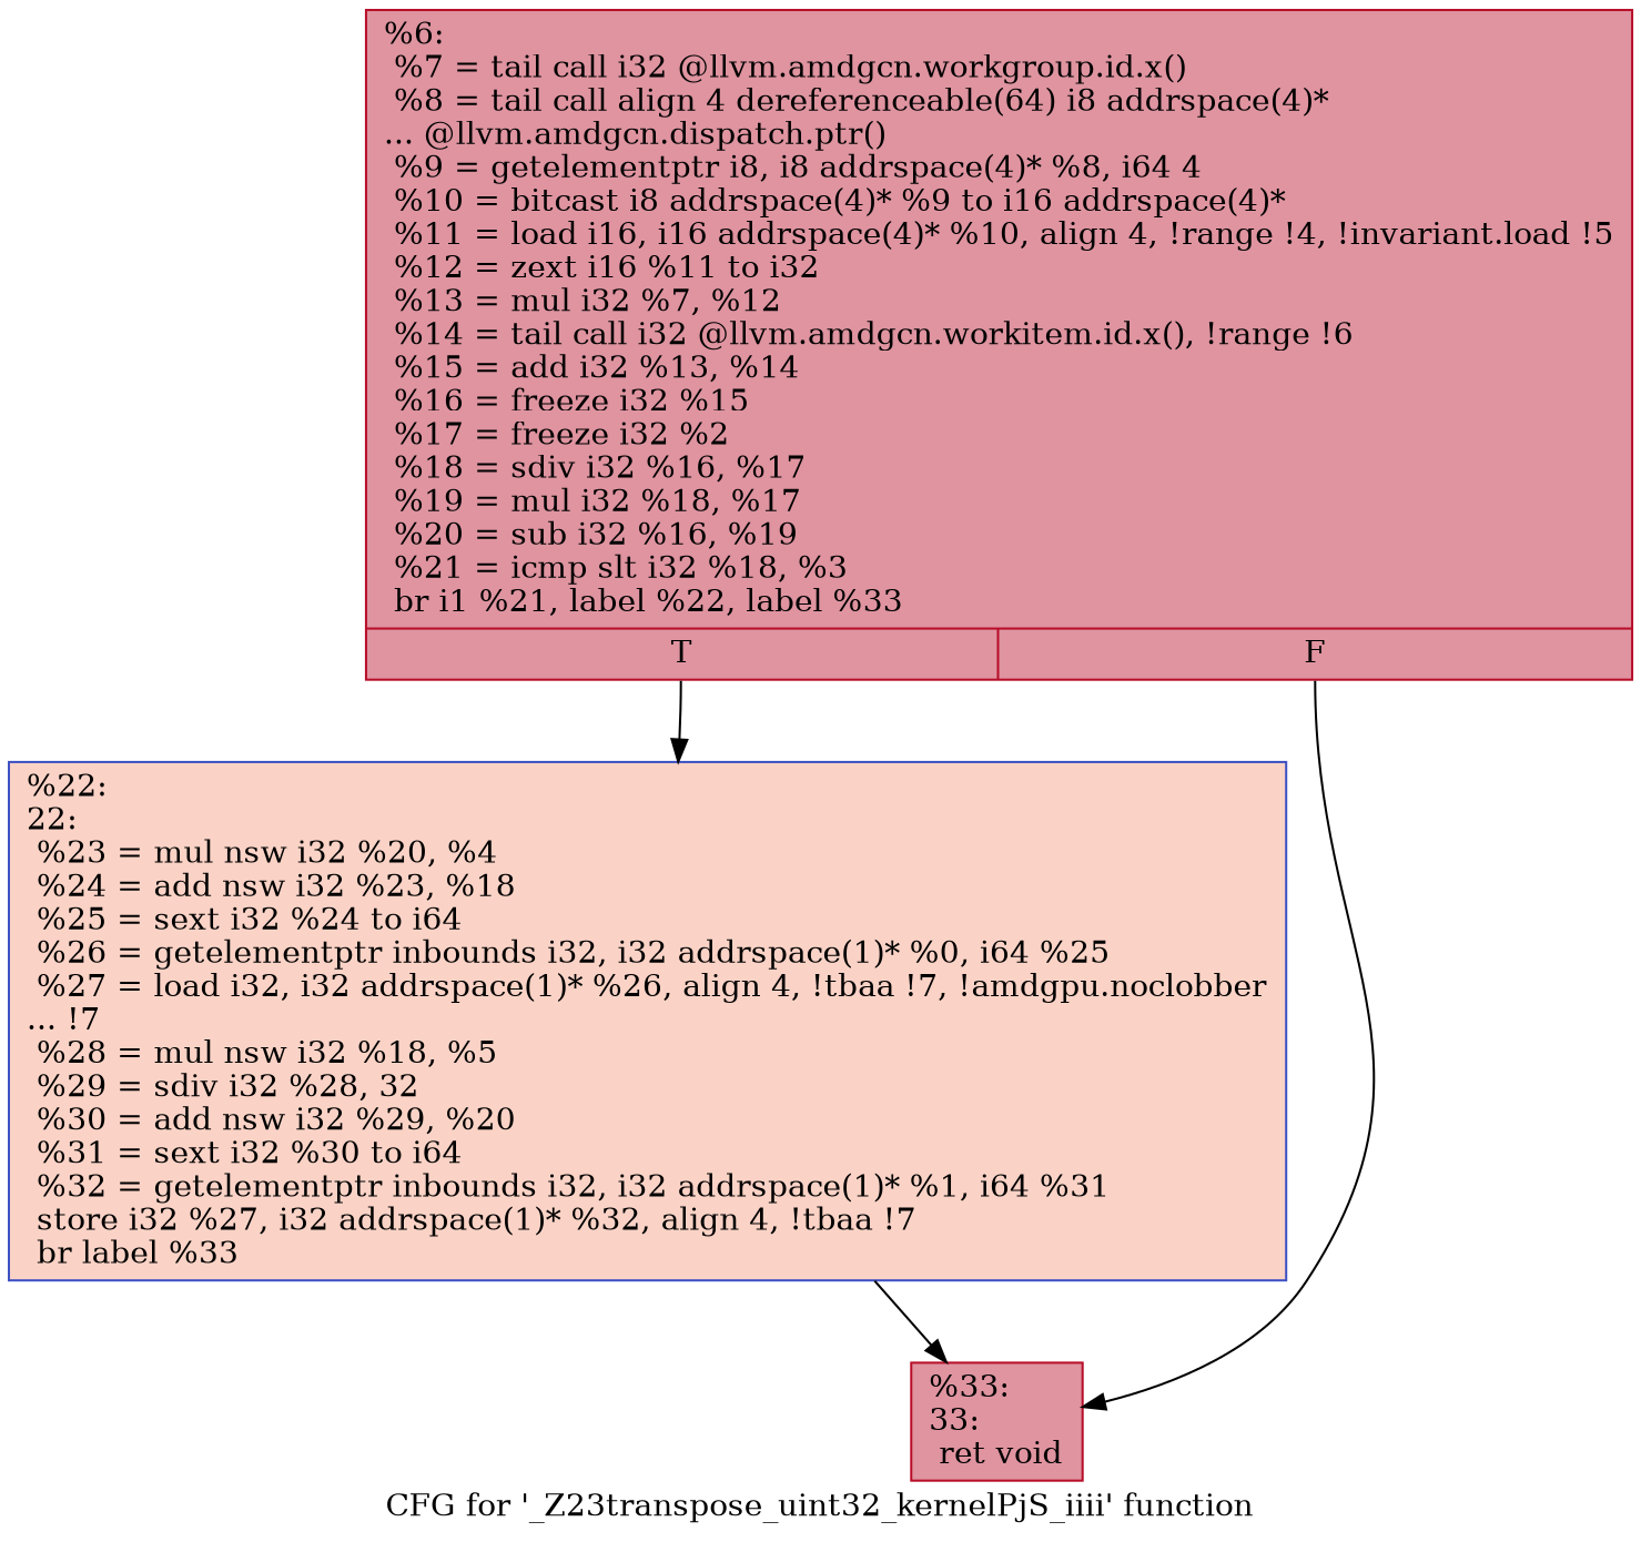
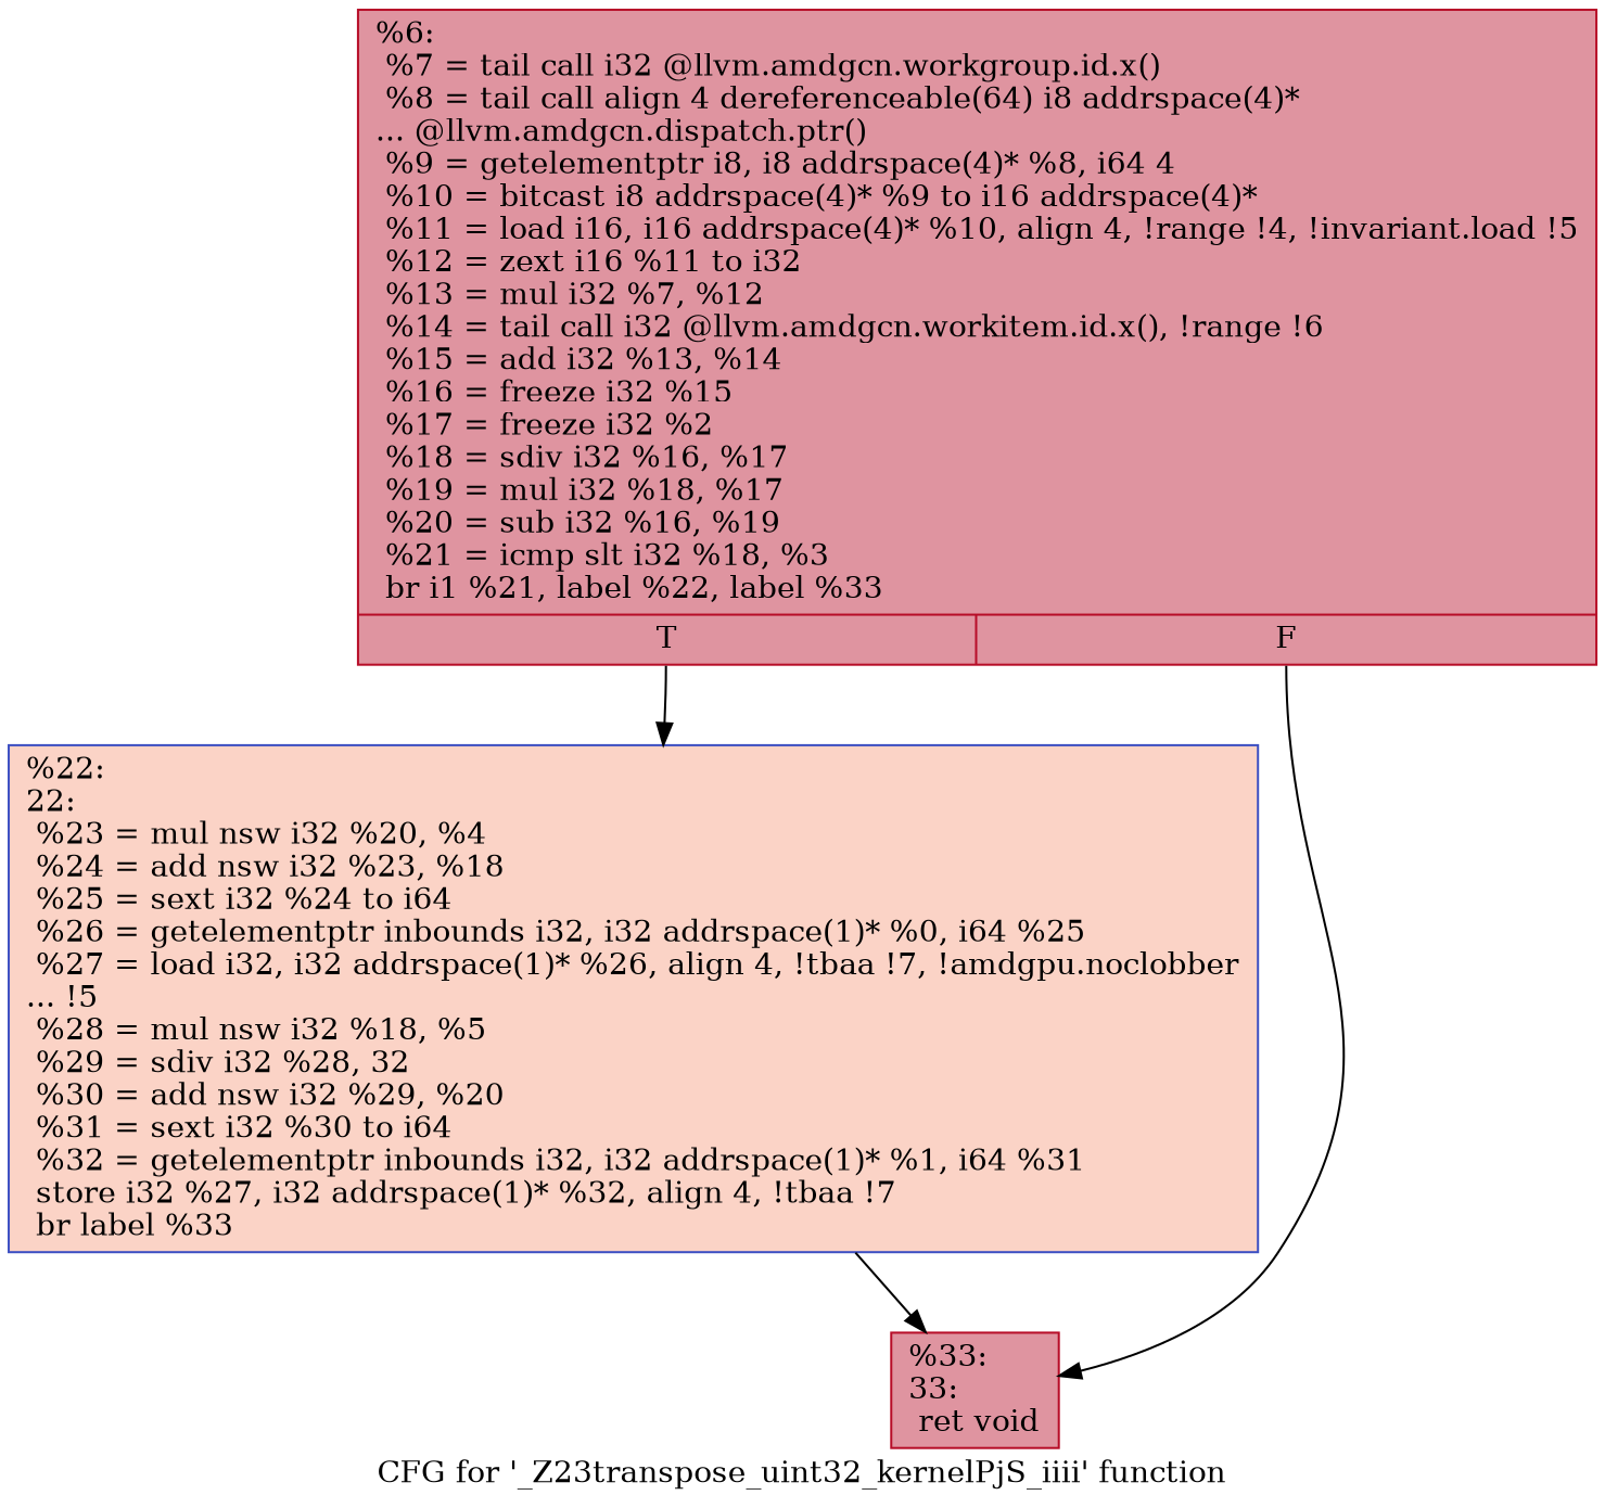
  digraph {
    label="CFG for '_Z23transpose_uint32_kernelPjS_iiii' function"
    node [color="#b70d28ff" fillcolor="#b70d2870" shape=record style=filled]
    n1 [label="{%6:\l  %7 = tail call i32 @llvm.amdgcn.workgroup.id.x()\l  %8 = tail call align 4 dereferenceable(64) i8 addrspace(4)*\l... @llvm.amdgcn.dispatch.ptr()\l  %9 = getelementptr i8, i8 addrspace(4)* %8, i64 4\l  %10 = bitcast i8 addrspace(4)* %9 to i16 addrspace(4)*\l  %11 = load i16, i16 addrspace(4)* %10, align 4, !range !4, !invariant.load !5\l  %12 = zext i16 %11 to i32\l  %13 = mul i32 %7, %12\l  %14 = tail call i32 @llvm.amdgcn.workitem.id.x(), !range !6\l  %15 = add i32 %13, %14\l  %16 = freeze i32 %15\l  %17 = freeze i32 %2\l  %18 = sdiv i32 %16, %17\l  %19 = mul i32 %18, %17\l  %20 = sub i32 %16, %19\l  %21 = icmp slt i32 %18, %3\l  br i1 %21, label %22, label %33\l|{<s0>T|<s1>F}}"]
-   n2 [color="#3d50c3ff" fillcolor="#f59c7d70" label="{%22:\l22:                                               \l  %23 = mul nsw i32 %20, %4\l  %24 = add nsw i32 %23, %18\l  %25 = sext i32 %24 to i64\l  %26 = getelementptr inbounds i32, i32 addrspace(1)* %0, i64 %25\l  %27 = load i32, i32 addrspace(1)* %26, align 4, !tbaa !7, !amdgpu.noclobber\l... !7\l  %28 = mul nsw i32 %18, %5\l  %29 = sdiv i32 %28, 32\l  %30 = add nsw i32 %29, %20\l  %31 = sext i32 %30 to i64\l  %32 = getelementptr inbounds i32, i32 addrspace(1)* %1, i64 %31\l  store i32 %27, i32 addrspace(1)* %32, align 4, !tbaa !7\l  br label %33\l}"]
+   n2 [color="#3d50c3ff" fillcolor="#f59c7d70" label="{%22:\l22:                                               \l  %23 = mul nsw i32 %20, %4\l  %24 = add nsw i32 %23, %18\l  %25 = sext i32 %24 to i64\l  %26 = getelementptr inbounds i32, i32 addrspace(1)* %0, i64 %25\l  %27 = load i32, i32 addrspace(1)* %26, align 4, !tbaa !7, !amdgpu.noclobber\l... !5\l  %28 = mul nsw i32 %18, %5\l  %29 = sdiv i32 %28, 32\l  %30 = add nsw i32 %29, %20\l  %31 = sext i32 %30 to i64\l  %32 = getelementptr inbounds i32, i32 addrspace(1)* %1, i64 %31\l  store i32 %27, i32 addrspace(1)* %32, align 4, !tbaa !7\l  br label %33\l}"]
    n3 [label="{%33:\l33:                                               \l  ret void\l}"]
    n1 -> n2 [tailport=s0]
    n1 -> n3 [tailport=s1]
    n2 -> n3
  }
